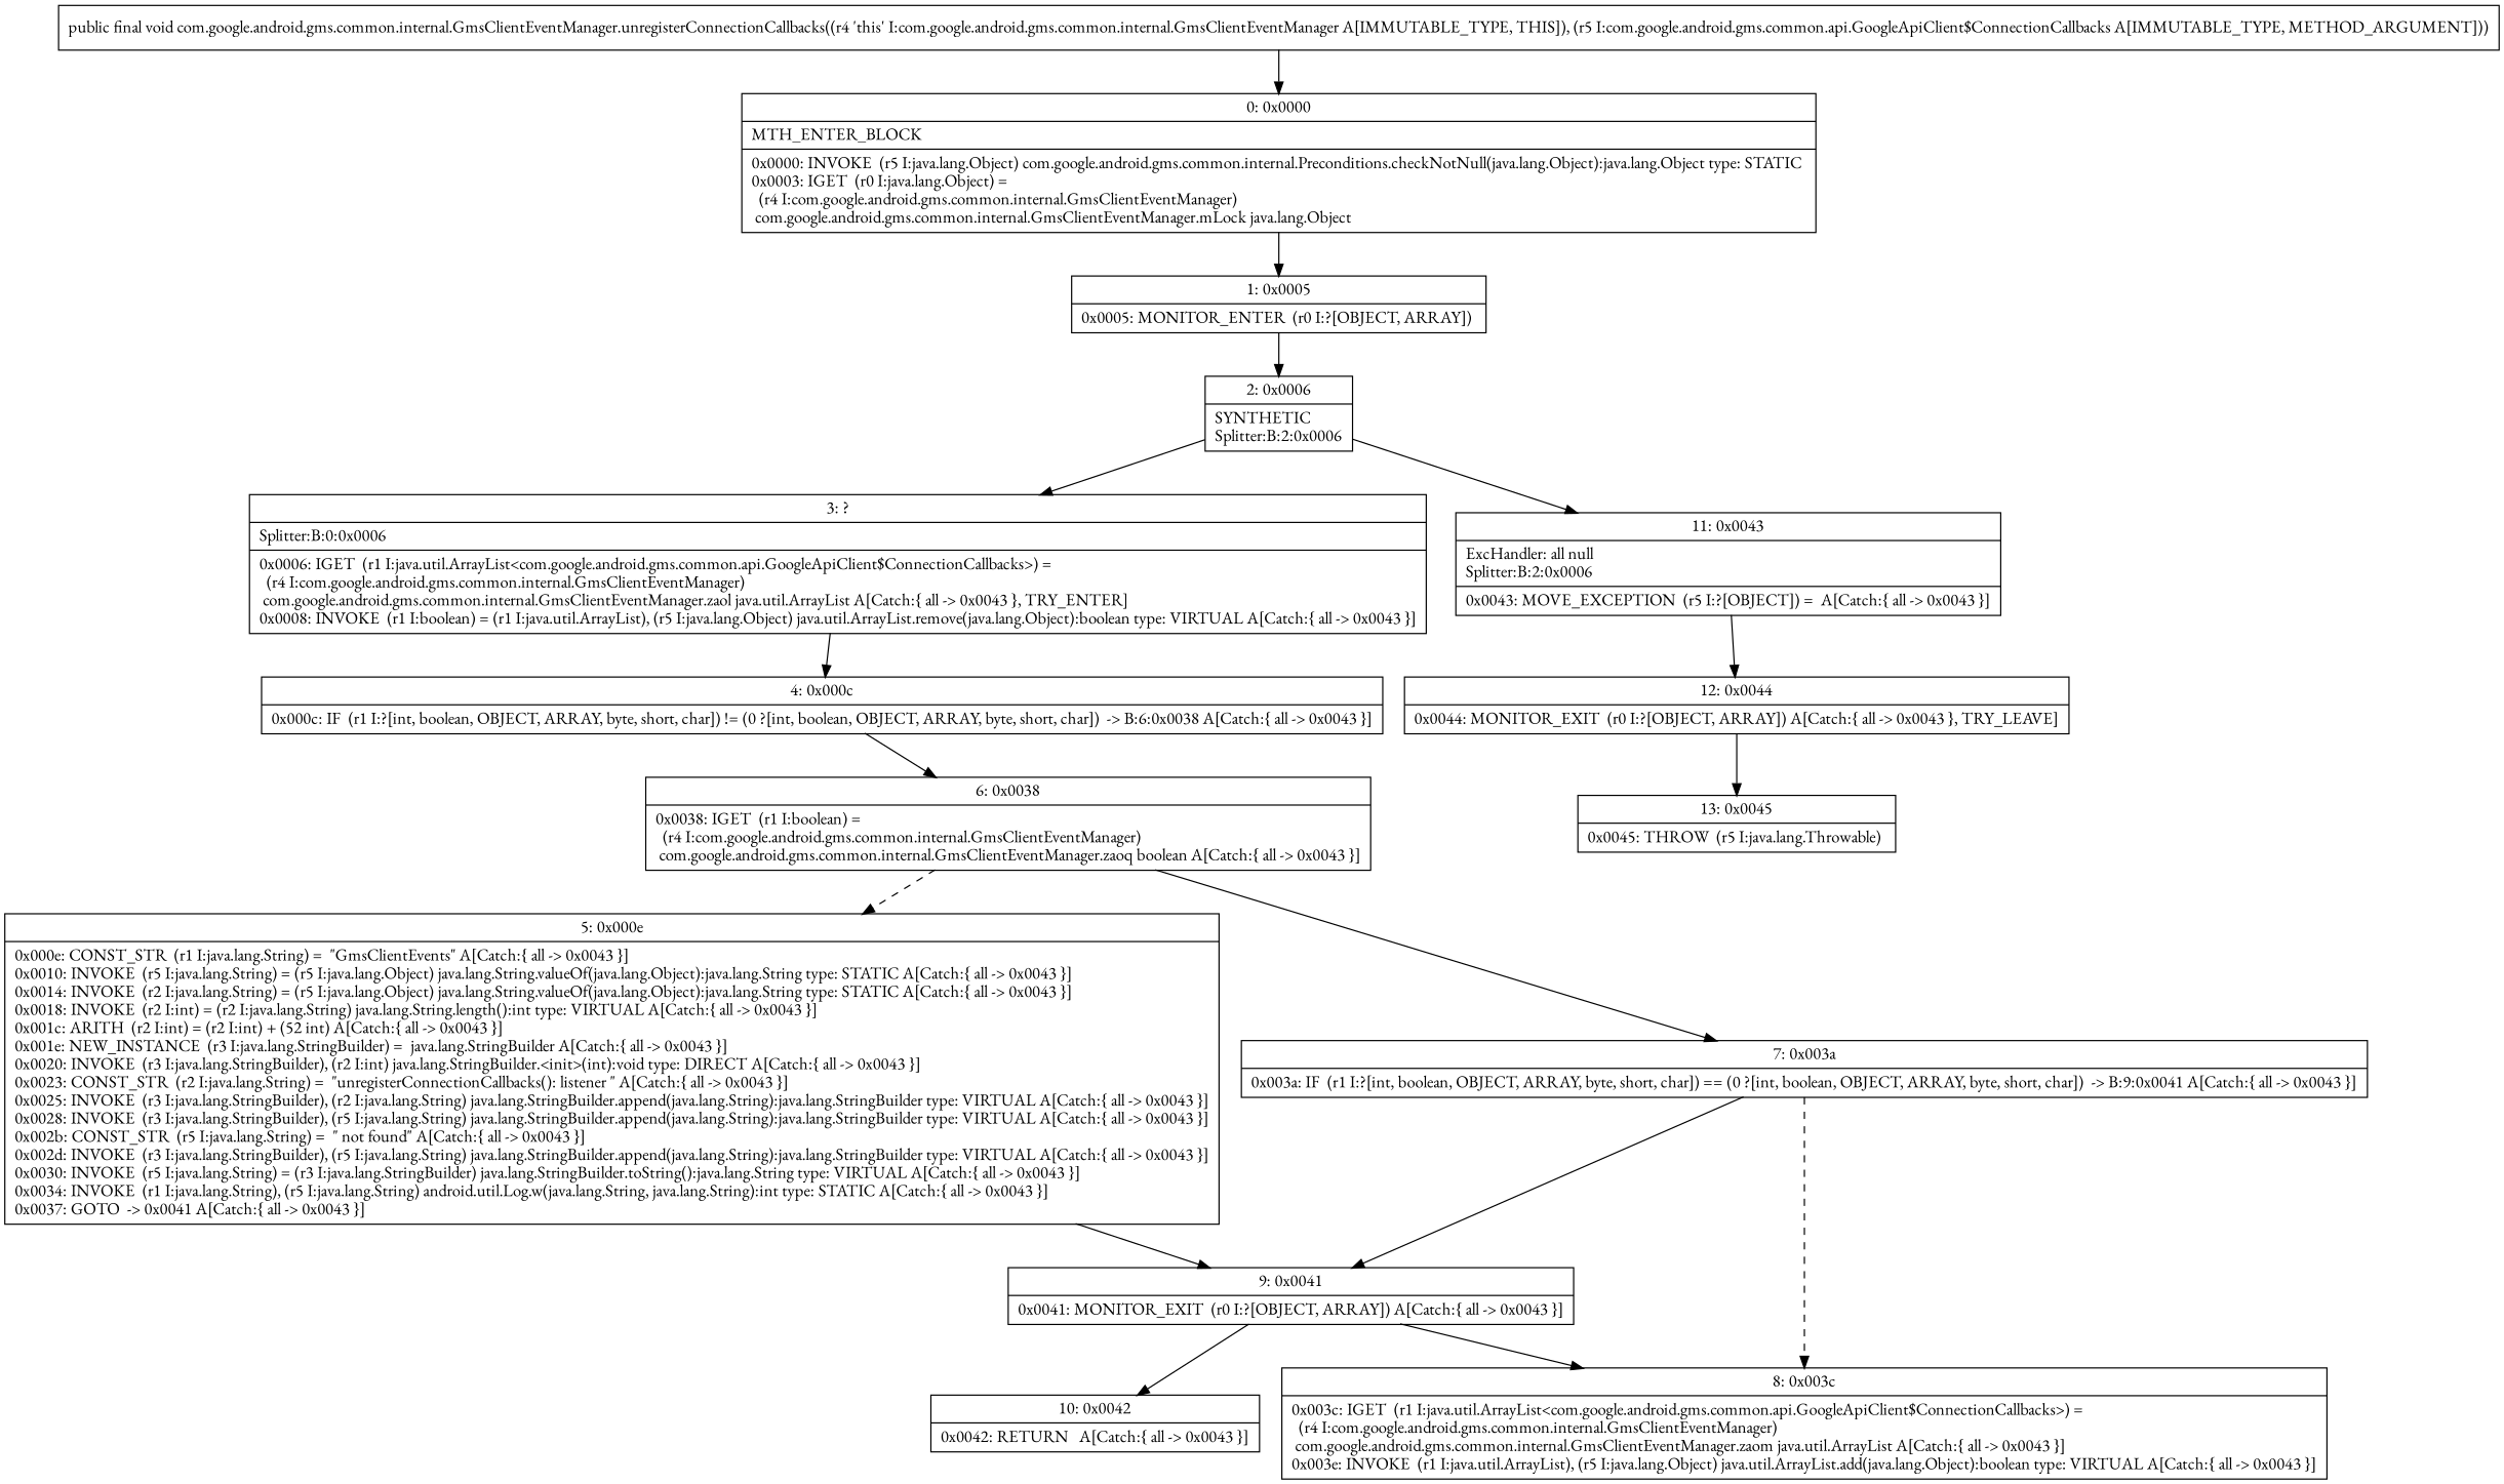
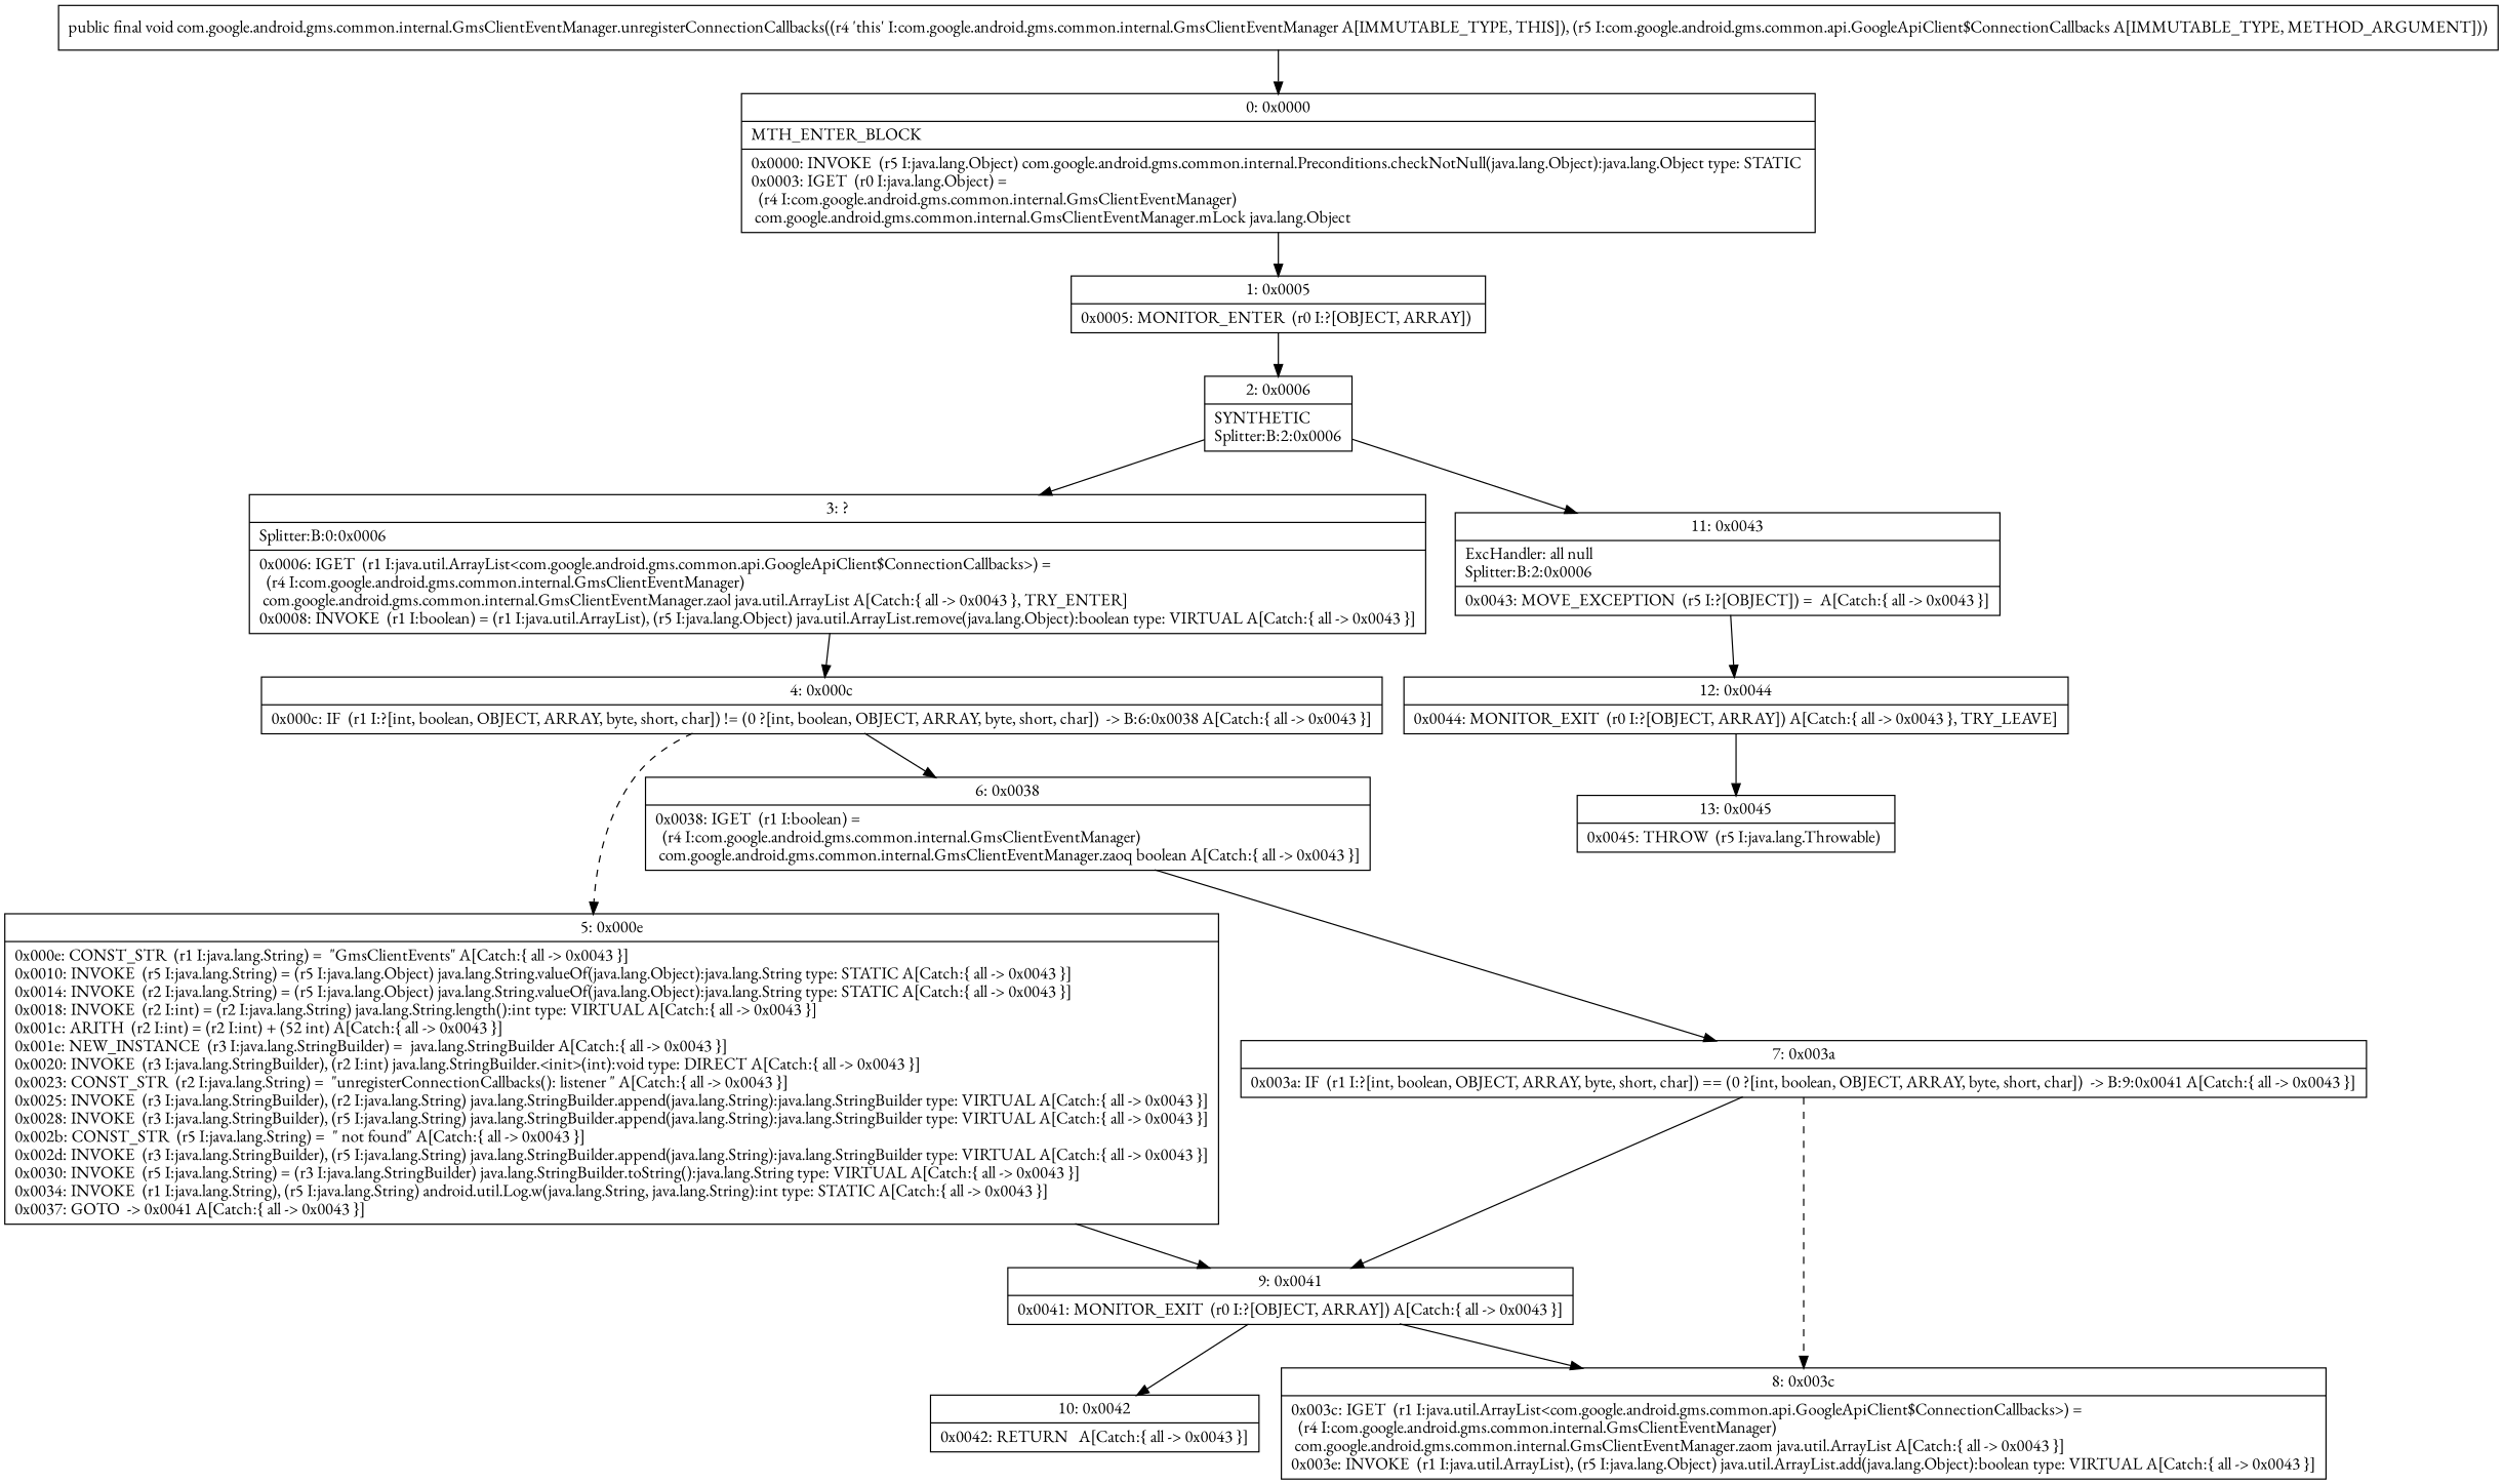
  digraph {
    fontname="EB Garamond"
    node [fontname="EB Garamond" shape=record]
    edge [fontname="EB Garamond"]
    n1 [label="{0\:\ 0x0000|MTH_ENTER_BLOCK\l|0x0000: INVOKE  (r5 I:java.lang.Object) com.google.android.gms.common.internal.Preconditions.checkNotNull(java.lang.Object):java.lang.Object type: STATIC \l0x0003: IGET  (r0 I:java.lang.Object) = \l  (r4 I:com.google.android.gms.common.internal.GmsClientEventManager)\l com.google.android.gms.common.internal.GmsClientEventManager.mLock java.lang.Object \l}"]
    n2 [label="{1\:\ 0x0005|0x0005: MONITOR_ENTER  (r0 I:?[OBJECT, ARRAY]) \l}"]
    n3 [label="{2\:\ 0x0006|SYNTHETIC\lSplitter:B:2:0x0006\l}"]
    n4 [label="{3\:\ ?|Splitter:B:0:0x0006\l|0x0006: IGET  (r1 I:java.util.ArrayList\<com.google.android.gms.common.api.GoogleApiClient$ConnectionCallbacks\>) = \l  (r4 I:com.google.android.gms.common.internal.GmsClientEventManager)\l com.google.android.gms.common.internal.GmsClientEventManager.zaol java.util.ArrayList A[Catch:\{ all \-\> 0x0043 \}, TRY_ENTER]\l0x0008: INVOKE  (r1 I:boolean) = (r1 I:java.util.ArrayList), (r5 I:java.lang.Object) java.util.ArrayList.remove(java.lang.Object):boolean type: VIRTUAL A[Catch:\{ all \-\> 0x0043 \}]\l}"]
    n5 [label="{11\:\ 0x0043|ExcHandler: all null\lSplitter:B:2:0x0006\l|0x0043: MOVE_EXCEPTION  (r5 I:?[OBJECT]) =  A[Catch:\{ all \-\> 0x0043 \}]\l}"]
    n6 [label="{4\:\ 0x000c|0x000c: IF  (r1 I:?[int, boolean, OBJECT, ARRAY, byte, short, char]) != (0 ?[int, boolean, OBJECT, ARRAY, byte, short, char])  \-\> B:6:0x0038 A[Catch:\{ all \-\> 0x0043 \}]\l}"]
    n7 [label="{12\:\ 0x0044|0x0044: MONITOR_EXIT  (r0 I:?[OBJECT, ARRAY]) A[Catch:\{ all \-\> 0x0043 \}, TRY_LEAVE]\l}"]
    n8 [label="{5\:\ 0x000e|0x000e: CONST_STR  (r1 I:java.lang.String) =  \"GmsClientEvents\" A[Catch:\{ all \-\> 0x0043 \}]\l0x0010: INVOKE  (r5 I:java.lang.String) = (r5 I:java.lang.Object) java.lang.String.valueOf(java.lang.Object):java.lang.String type: STATIC A[Catch:\{ all \-\> 0x0043 \}]\l0x0014: INVOKE  (r2 I:java.lang.String) = (r5 I:java.lang.Object) java.lang.String.valueOf(java.lang.Object):java.lang.String type: STATIC A[Catch:\{ all \-\> 0x0043 \}]\l0x0018: INVOKE  (r2 I:int) = (r2 I:java.lang.String) java.lang.String.length():int type: VIRTUAL A[Catch:\{ all \-\> 0x0043 \}]\l0x001c: ARITH  (r2 I:int) = (r2 I:int) + (52 int) A[Catch:\{ all \-\> 0x0043 \}]\l0x001e: NEW_INSTANCE  (r3 I:java.lang.StringBuilder) =  java.lang.StringBuilder A[Catch:\{ all \-\> 0x0043 \}]\l0x0020: INVOKE  (r3 I:java.lang.StringBuilder), (r2 I:int) java.lang.StringBuilder.\<init\>(int):void type: DIRECT A[Catch:\{ all \-\> 0x0043 \}]\l0x0023: CONST_STR  (r2 I:java.lang.String) =  \"unregisterConnectionCallbacks(): listener \" A[Catch:\{ all \-\> 0x0043 \}]\l0x0025: INVOKE  (r3 I:java.lang.StringBuilder), (r2 I:java.lang.String) java.lang.StringBuilder.append(java.lang.String):java.lang.StringBuilder type: VIRTUAL A[Catch:\{ all \-\> 0x0043 \}]\l0x0028: INVOKE  (r3 I:java.lang.StringBuilder), (r5 I:java.lang.String) java.lang.StringBuilder.append(java.lang.String):java.lang.StringBuilder type: VIRTUAL A[Catch:\{ all \-\> 0x0043 \}]\l0x002b: CONST_STR  (r5 I:java.lang.String) =  \" not found\" A[Catch:\{ all \-\> 0x0043 \}]\l0x002d: INVOKE  (r3 I:java.lang.StringBuilder), (r5 I:java.lang.String) java.lang.StringBuilder.append(java.lang.String):java.lang.StringBuilder type: VIRTUAL A[Catch:\{ all \-\> 0x0043 \}]\l0x0030: INVOKE  (r5 I:java.lang.String) = (r3 I:java.lang.StringBuilder) java.lang.StringBuilder.toString():java.lang.String type: VIRTUAL A[Catch:\{ all \-\> 0x0043 \}]\l0x0034: INVOKE  (r1 I:java.lang.String), (r5 I:java.lang.String) android.util.Log.w(java.lang.String, java.lang.String):int type: STATIC A[Catch:\{ all \-\> 0x0043 \}]\l0x0037: GOTO  \-\> 0x0041 A[Catch:\{ all \-\> 0x0043 \}]\l}"]
    n9 [label="{6\:\ 0x0038|0x0038: IGET  (r1 I:boolean) = \l  (r4 I:com.google.android.gms.common.internal.GmsClientEventManager)\l com.google.android.gms.common.internal.GmsClientEventManager.zaoq boolean A[Catch:\{ all \-\> 0x0043 \}]\l}"]
    n10 [label="{9\:\ 0x0041|0x0041: MONITOR_EXIT  (r0 I:?[OBJECT, ARRAY]) A[Catch:\{ all \-\> 0x0043 \}]\l}"]
    n11 [label="{7\:\ 0x003a|0x003a: IF  (r1 I:?[int, boolean, OBJECT, ARRAY, byte, short, char]) == (0 ?[int, boolean, OBJECT, ARRAY, byte, short, char])  \-\> B:9:0x0041 A[Catch:\{ all \-\> 0x0043 \}]\l}"]
    n12 [label="{8\:\ 0x003c|0x003c: IGET  (r1 I:java.util.ArrayList\<com.google.android.gms.common.api.GoogleApiClient$ConnectionCallbacks\>) = \l  (r4 I:com.google.android.gms.common.internal.GmsClientEventManager)\l com.google.android.gms.common.internal.GmsClientEventManager.zaom java.util.ArrayList A[Catch:\{ all \-\> 0x0043 \}]\l0x003e: INVOKE  (r1 I:java.util.ArrayList), (r5 I:java.lang.Object) java.util.ArrayList.add(java.lang.Object):boolean type: VIRTUAL A[Catch:\{ all \-\> 0x0043 \}]\l}"]
    n13 [label="{10\:\ 0x0042|0x0042: RETURN   A[Catch:\{ all \-\> 0x0043 \}]\l}"]
    n14 [label="{13\:\ 0x0045|0x0045: THROW  (r5 I:java.lang.Throwable) \l}"]
    n15 [label="{public final void com.google.android.gms.common.internal.GmsClientEventManager.unregisterConnectionCallbacks((r4 'this' I:com.google.android.gms.common.internal.GmsClientEventManager A[IMMUTABLE_TYPE, THIS]), (r5 I:com.google.android.gms.common.api.GoogleApiClient$ConnectionCallbacks A[IMMUTABLE_TYPE, METHOD_ARGUMENT])) }"]
    n1 -> n2
    n2 -> n3
    n3 -> n4
    n3 -> n5
    n4 -> n6
    n5 -> n7
-   n9 -> n8 [style=dashed]
+   n6 -> n8 [style=dashed]
    n6 -> n9
    n7 -> n14
    n8 -> n10
    n9 -> n11
    n10 -> n12
    n10 -> n13
    n11 -> n10
    n11 -> n12 [style=dashed]
    n15 -> n1
  }
